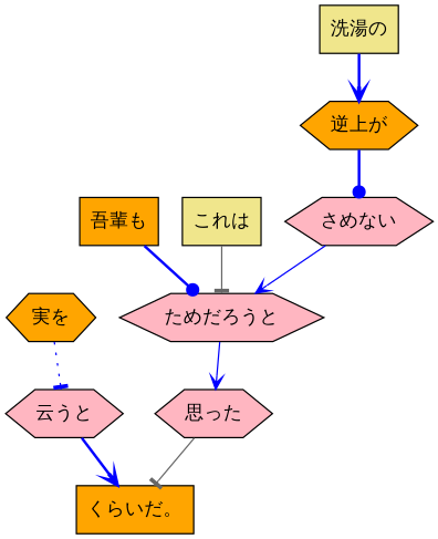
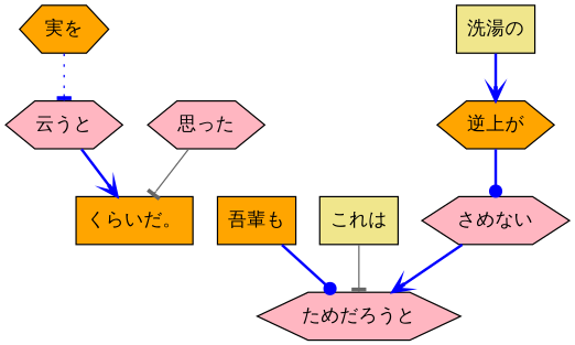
  digraph {
    fontname="Roboto Condensed"
    node [fillcolor=orange fontname="Roboto Condensed" shape=hexagon style=filled]
    edge [arrowhead=vee color=blue fontname="Roboto Condensed" style=bold]
    n1 [label="実を"]
    n2 [fillcolor=lightpink label="云うと"]
    n3 [label="くらいだ。" shape=box]
    n4 [label="吾輩も" shape=box]
    n5 [fillcolor=lightpink label="ためだろうと"]
    n6 [fillcolor=lightpink label="思った"]
    n7 [fillcolor=khaki label="これは" shape=box]
    n8 [fillcolor=khaki label="洗湯の" shape=box]
    n9 [label="逆上が"]
    n10 [fillcolor=lightpink label="さめない"]
    n1 -> n2 [arrowhead=tee style=dotted]
    n2 -> n3
    n4 -> n5 [arrowhead=dot]
-   n5 -> n6 [style=solid]
    n6 -> n3 [arrowhead=tee color=gray40 style=solid]
    n7 -> n5 [arrowhead=tee color=gray40 style=solid]
    n8 -> n9
    n9 -> n10 [arrowhead=dot]
-   n10 -> n5 [style=solid]
+   n10 -> n5
  }
